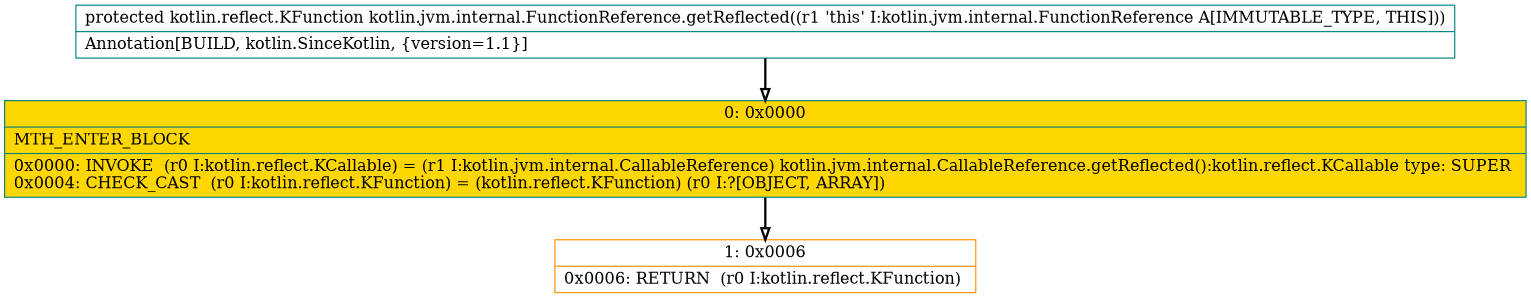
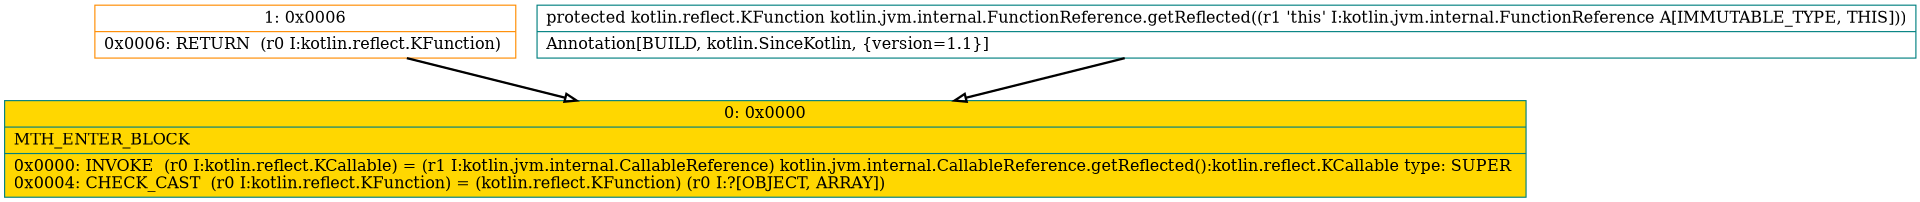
  digraph {
    node [shape=record style=filled fillcolor=white color=teal]
    edge [style=bold arrowhead=onormal]
    n1 [label="{0\:\ 0x0000|MTH_ENTER_BLOCK\l|0x0000: INVOKE  (r0 I:kotlin.reflect.KCallable) = (r1 I:kotlin.jvm.internal.CallableReference) kotlin.jvm.internal.CallableReference.getReflected():kotlin.reflect.KCallable type: SUPER \l0x0004: CHECK_CAST  (r0 I:kotlin.reflect.KFunction) = (kotlin.reflect.KFunction) (r0 I:?[OBJECT, ARRAY]) \l}" fillcolor=gold]
    n2 [label="{1\:\ 0x0006|0x0006: RETURN  (r0 I:kotlin.reflect.KFunction) \l}" color=darkorange]
    n3 [label="{protected kotlin.reflect.KFunction kotlin.jvm.internal.FunctionReference.getReflected((r1 'this' I:kotlin.jvm.internal.FunctionReference A[IMMUTABLE_TYPE, THIS]))  | Annotation[BUILD, kotlin.SinceKotlin, \{version=1.1\}]\l}"]
-   n1 -> n2
+   n2 -> n1
    n3 -> n1
  }
